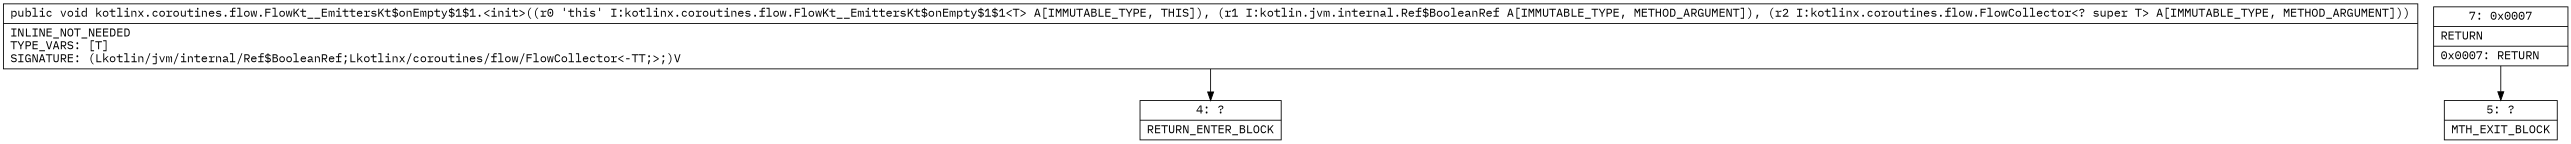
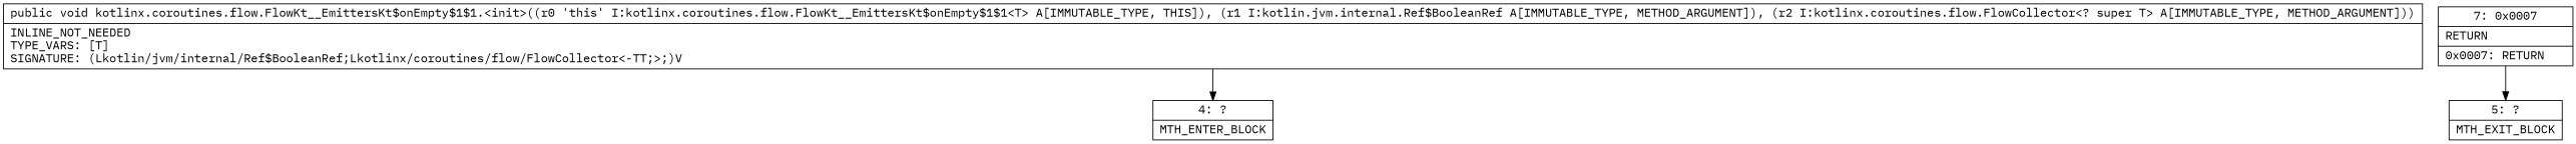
  digraph {
    fontname="IBM Plex Mono"
    node [fontname="IBM Plex Mono" shape=record]
    edge [fontname="IBM Plex Mono"]
-   n1 [label="{4\:\ ?|RETURN_ENTER_BLOCK\l}"]
+   n1 [label="{4\:\ ?|MTH_ENTER_BLOCK\l}"]
    n2 [label="{7\:\ 0x0007|RETURN\l|0x0007: RETURN   \l}"]
    n3 [label="{5\:\ ?|MTH_EXIT_BLOCK\l}"]
    n4 [label="{public void kotlinx.coroutines.flow.FlowKt__EmittersKt$onEmpty$1$1.\<init\>((r0 'this' I:kotlinx.coroutines.flow.FlowKt__EmittersKt$onEmpty$1$1\<T\> A[IMMUTABLE_TYPE, THIS]), (r1 I:kotlin.jvm.internal.Ref$BooleanRef A[IMMUTABLE_TYPE, METHOD_ARGUMENT]), (r2 I:kotlinx.coroutines.flow.FlowCollector\<? super T\> A[IMMUTABLE_TYPE, METHOD_ARGUMENT]))  | INLINE_NOT_NEEDED\lTYPE_VARS: [T]\lSIGNATURE: (Lkotlin\/jvm\/internal\/Ref$BooleanRef;Lkotlinx\/coroutines\/flow\/FlowCollector\<\-TT;\>;)V\l}"]
    n2 -> n3
    n4 -> n1
  }
